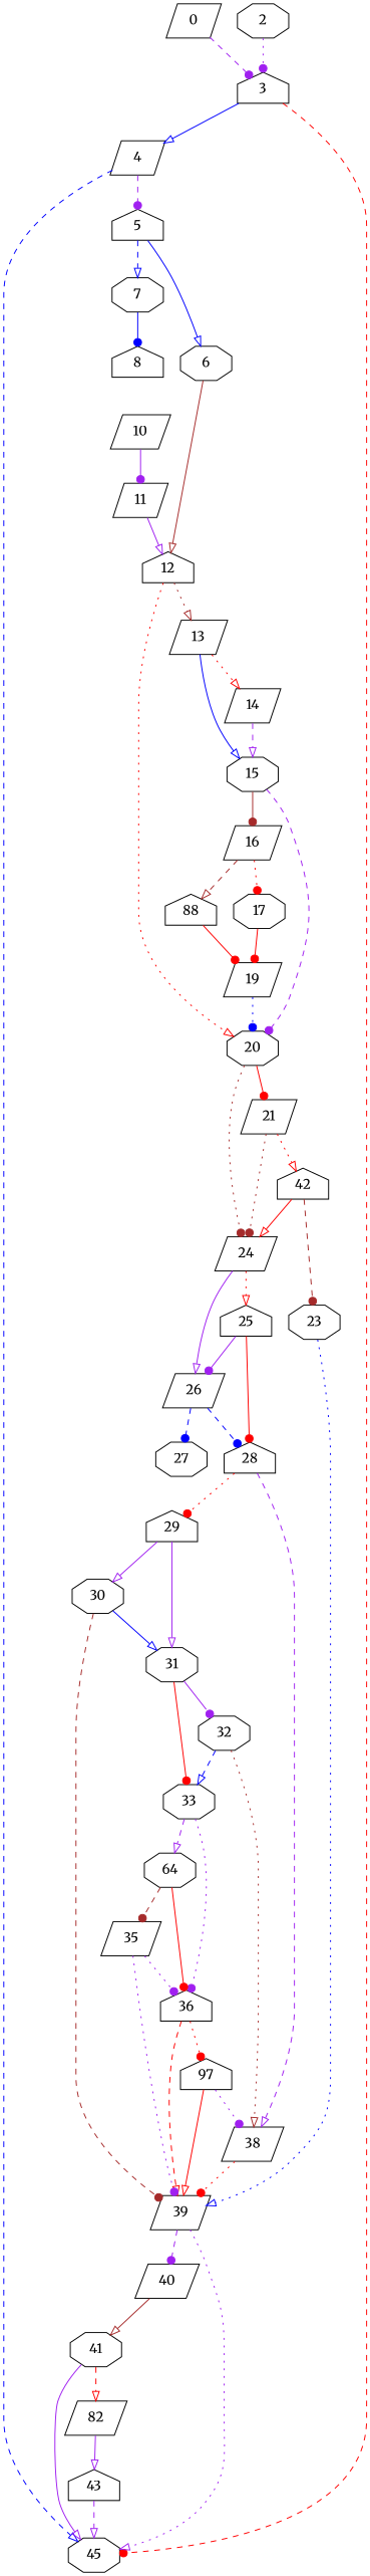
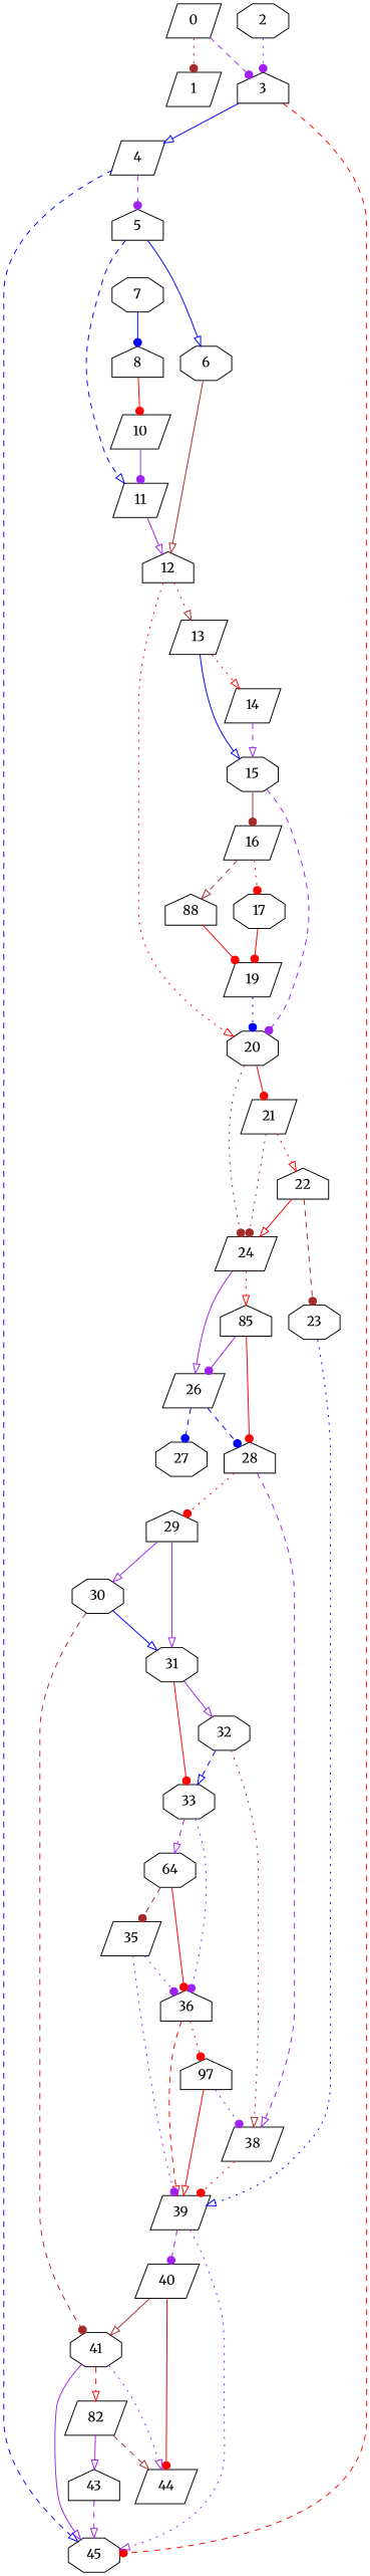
  digraph {
    fontname=Merriweather
    node [fontname=Merriweather shape=parallelogram]
    edge [arrowhead=dot color=purple fontname=Merriweather style=solid]
    0
+   1
    3 [shape=house]
    4
    45 [shape=octagon]
    2 [shape=octagon]
    5 [shape=house]
    6 [shape=octagon]
    7 [shape=octagon]
    12 [shape=house]
    8 [shape=house]
    13
    20 [shape=octagon]
    10
    11
    14
    15 [shape=octagon]
    21
    24
    16
    17 [shape=octagon]
    n22 [label=88 shape=house]
    19
-   22 [shape=house label=42]
-   25 [shape=house]
+   22 [shape=house]
+   25 [shape=house label=85]
    26
    23 [shape=octagon]
    39
    40
    28 [shape=house]
    27 [shape=octagon]
    29 [shape=house]
    38
    30 [shape=octagon]
    31 [shape=octagon]
    32 [shape=octagon]
    33 [shape=octagon]
    n38 [label=64 shape=octagon]
    36 [shape=house]
    35
    n41 [label=97 shape=house]
    41 [shape=octagon]
+   44
    n44 [label=82]
    43 [shape=house]
+   0 -> 1 [color=brown style=dotted]
    0 -> 3 [style=dashed]
    3 -> 4 [arrowhead=onormal color=blue]
    3 -> 45 [color=red style=dashed]
    4 -> 45 [arrowhead=onormal color=blue style=dashed]
    4 -> 5 [style=dashed]
    2 -> 3 [style=dotted]
    5 -> 6 [arrowhead=onormal color=blue]
-   5 -> 7 [arrowhead=onormal color=blue style=dashed]
+   5 -> 11 [arrowhead=onormal color=blue style=dashed]
    6 -> 12 [arrowhead=onormal color=brown]
    7 -> 8 [color=blue]
    12 -> 13 [arrowhead=onormal color=brown style=dotted]
    12 -> 20 [arrowhead=onormal color=red style=dotted]
+   8 -> 10 [color=red]
    13 -> 14 [arrowhead=onormal color=red style=dotted]
    13 -> 15 [arrowhead=onormal color=blue]
    20 -> 21 [color=red]
    20 -> 24 [color=brown style=dotted]
    10 -> 11
    11 -> 12 [arrowhead=onormal]
    14 -> 15 [arrowhead=onormal style=dashed]
    15 -> 20 [style=dashed]
    15 -> 16 [color=brown]
    21 -> 24 [color=brown style=dotted]
    21 -> 22 [arrowhead=onormal color=red style=dotted]
    24 -> 25 [arrowhead=onormal color=red style=dotted]
    24 -> 26 [arrowhead=onormal]
    16 -> 17 [color=red style=dotted]
    16 -> n22 [arrowhead=onormal color=brown style=dashed]
    17 -> 19 [color=red]
    n22 -> 19 [color=red]
    19 -> 20 [color=blue style=dotted]
    22 -> 24 [arrowhead=onormal color=red]
    22 -> 23 [color=brown style=dashed]
    25 -> 26
    25 -> 28 [color=red]
    26 -> 28 [color=blue style=dashed]
    26 -> 27 [color=blue style=dashed]
    23 -> 39 [arrowhead=onormal color=blue style=dotted]
    39 -> 45 [arrowhead=onormal style=dotted]
    39 -> 40 [style=dashed]
    40 -> 41 [arrowhead=onormal color=brown]
+   40 -> 44 [color=red]
    28 -> 29 [color=red style=dotted]
    28 -> 38 [arrowhead=onormal style=dashed]
    29 -> 30 [arrowhead=onormal]
    29 -> 31 [arrowhead=onormal]
    38 -> 39 [color=red style=dotted]
-   30 -> 39 [color=brown style=dashed]
+   30 -> 41 [color=brown style=dashed]
    30 -> 31 [arrowhead=onormal color=blue]
-   31 -> 32
+   31 -> 32 [arrowhead=onormal]
    31 -> 33 [color=red]
    32 -> 38 [arrowhead=onormal color=brown style=dotted]
    32 -> 33 [arrowhead=onormal color=blue style=dashed]
    33 -> n38 [arrowhead=onormal style=dashed]
    33 -> 36 [style=dotted]
    n38 -> 36 [color=red]
    n38 -> 35 [color=brown style=dashed]
    36 -> 39 [arrowhead=onormal color=red style=dashed]
    36 -> n41 [color=red style=dotted]
    35 -> 39 [style=dotted]
    35 -> 36 [style=dotted]
    n41 -> 39 [arrowhead=onormal color=red]
    n41 -> 38 [style=dotted]
    41 -> 45 [arrowhead=onormal]
+   41 -> 44 [arrowhead=onormal style=dotted]
    41 -> n44 [arrowhead=onormal color=red style=dashed]
+   n44 -> 44 [arrowhead=onormal color=brown style=dashed]
    n44 -> 43 [arrowhead=onormal]
    43 -> 45 [arrowhead=onormal style=dashed]
  }
